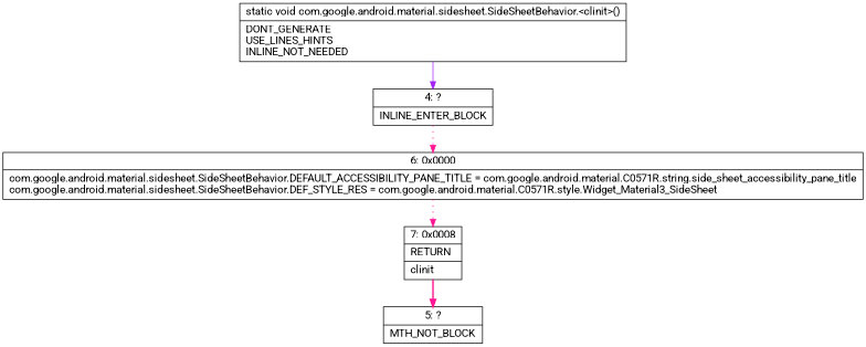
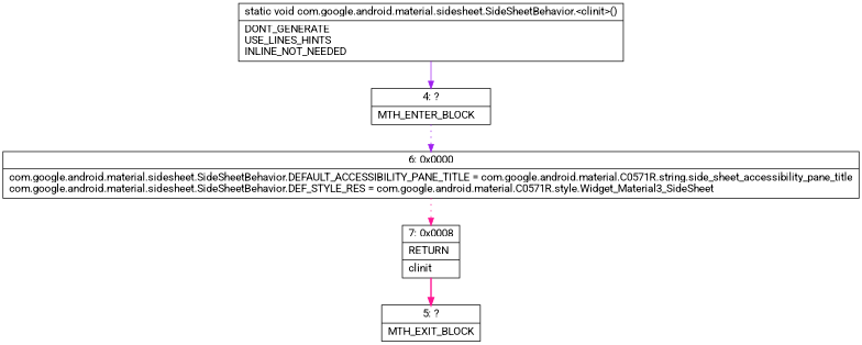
  digraph {
    fontname=Roboto
    node [fontname=Roboto shape=record]
    edge [color=purple fontname=Roboto style=dotted]
-   n1 [label="{4\:\ ?|INLINE_ENTER_BLOCK\l}"]
+   n1 [label="{4\:\ ?|MTH_ENTER_BLOCK\l}"]
    n2 [label="{6\:\ 0x0000|com.google.android.material.sidesheet.SideSheetBehavior.DEFAULT_ACCESSIBILITY_PANE_TITLE = com.google.android.material.C0571R.string.side_sheet_accessibility_pane_title\lcom.google.android.material.sidesheet.SideSheetBehavior.DEF_STYLE_RES = com.google.android.material.C0571R.style.Widget_Material3_SideSheet\l}"]
    n3 [label="{7\:\ 0x0008|RETURN\l|clinit\l}"]
-   n4 [label="{5\:\ ?|MTH_NOT_BLOCK\l}"]
+   n4 [label="{5\:\ ?|MTH_EXIT_BLOCK\l}"]
    n5 [label="{static void com.google.android.material.sidesheet.SideSheetBehavior.\<clinit\>()  | DONT_GENERATE\lUSE_LINES_HINTS\lINLINE_NOT_NEEDED\l}"]
-   n1 -> n2 [color=deeppink]
+   n1 -> n2
    n2 -> n3 [color=deeppink]
    n3 -> n4 [color=deeppink style=bold]
    n5 -> n1 [style=solid]
  }
